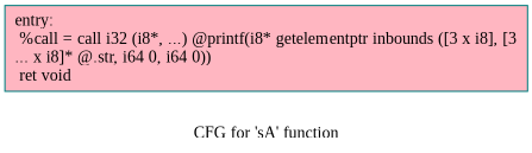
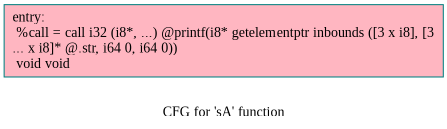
  digraph {
    label="CFG for 'sA' function"
    fontname="Liberation Serif"
-   n1 [color=teal fillcolor=lightpink label="{entry:\l  %call = call i32 (i8*, ...) @printf(i8* getelementptr inbounds ([3 x i8], [3\l... x i8]* @.str, i64 0, i64 0))\l  ret void\l}" shape=record style=filled fontname="Liberation Serif"]
+   n1 [color=teal fillcolor=lightpink label="{entry:\l  %call = call i32 (i8*, ...) @printf(i8* getelementptr inbounds ([3 x i8], [3\l... x i8]* @.str, i64 0, i64 0))\l  void void\l}" shape=record style=filled fontname="Liberation Serif"]
  }
